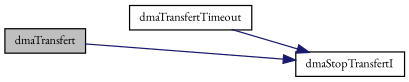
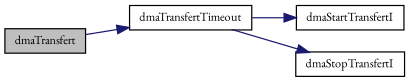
  digraph {
    fontname="EB Garamond"
    rankdir=LR
    node [color=black fillcolor=white fontname="EB Garamond" fontsize=10 shape=record style=filled]
    edge [color=midnightblue fontname="EB Garamond" fontsize=10 labelfontname=FreeSans labelfontsize=10 style=solid]
    n1 [fillcolor=grey75 fontcolor=black height=0.2 label=dmaTransfert width=0.4]
    n2 [height=0.2 label=dmaTransfertTimeout width=0.4]
+   n3 [height=0.2 label=dmaStartTransfertI width=0.4]
    n4 [height=0.2 label=dmaStopTransfertI width=0.4]
-   n1 -> n4
+   n1 -> n2
+   n2 -> n3
    n2 -> n4
  }
